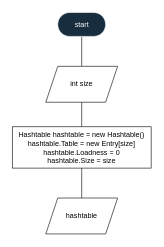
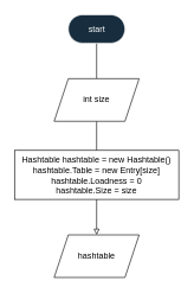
  <mxCell id="0" />
  <mxCell id="1" parent="0" />
  <mxCell id="2" style="edgeStyle=orthogonalEdgeStyle;rounded=0;orthogonalLoop=1;jettySize=auto;html=1;entryX=0.5;entryY=0;entryDx=0;entryDy=0;endArrow=none;endFill=0;" edge="1" parent="1" source="3" target="5"><mxGeometry relative="1" as="geometry" /></mxCell>
  <mxCell id="3" value="start" style="html=1;dashed=0;whitespace=wrap;shape=mxgraph.dfd.start;rounded=0;sketch=0;fontColor=#FFFFFF;strokeColor=#FFFFFF;fillColor=#182E3E;" vertex="1" parent="1"><mxGeometry x="96" y="20" width="80" height="40" as="geometry" /></mxCell>
  <mxCell id="4" style="edgeStyle=orthogonalEdgeStyle;rounded=0;orthogonalLoop=1;jettySize=auto;html=1;entryX=0.5;entryY=0;entryDx=0;entryDy=0;endArrow=none;endFill=0;" edge="1" parent="1" source="5" target="7"><mxGeometry relative="1" as="geometry" /></mxCell>
  <mxCell id="5" value="int size" style="shape=parallelogram;perimeter=parallelogramPerimeter;whiteSpace=wrap;html=1;fixedSize=1;" vertex="1" parent="1"><mxGeometry x="76" y="110" width="120" height="60" as="geometry" /></mxCell>
- <mxCell id="6" style="edgeStyle=orthogonalEdgeStyle;rounded=0;orthogonalLoop=1;jettySize=auto;html=1;entryX=0.5;entryY=0;entryDx=0;entryDy=0;endArrow=none;endFill=0;" edge="1" parent="1" source="7" target="8"><mxGeometry relative="1" as="geometry" /></mxCell>
+ <mxCell id="6" style="edgeStyle=orthogonalEdgeStyle;rounded=0;orthogonalLoop=1;jettySize=auto;html=1;entryX=0.5;entryY=0;entryDx=0;entryDy=0;endArrow=block;endFill=0;" edge="1" parent="1" source="7" target="8"><mxGeometry relative="1" as="geometry" /></mxCell>
  <mxCell id="7" value="Hashtable hashtable = new Hashtable()&lt;br&gt;hashtable.Table = new Entry[size]&lt;br&gt;hashtable.Loadness = 0&lt;br&gt;hashtable.Size = size" style="rounded=0;whiteSpace=wrap;html=1;" vertex="1" parent="1"><mxGeometry x="20" y="211" width="232" height="69" as="geometry" /></mxCell>
  <mxCell id="8" value="hashtable" style="shape=parallelogram;perimeter=parallelogramPerimeter;whiteSpace=wrap;html=1;fixedSize=1;" vertex="1" parent="1"><mxGeometry x="76" y="330" width="120" height="60" as="geometry" /></mxCell>
